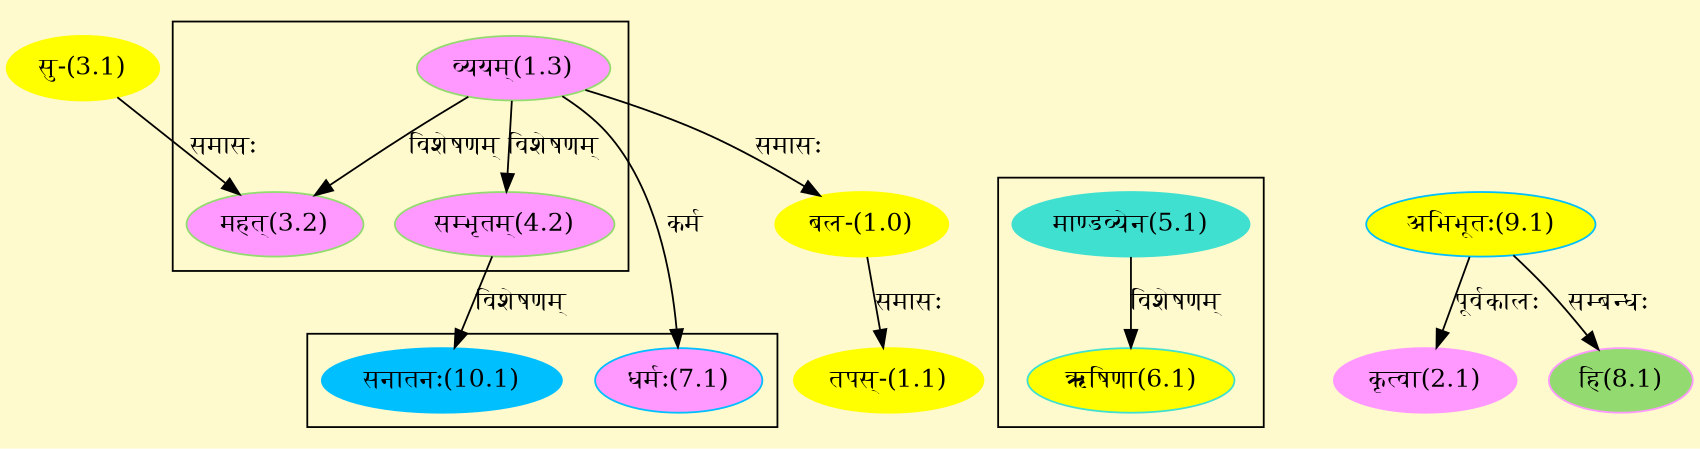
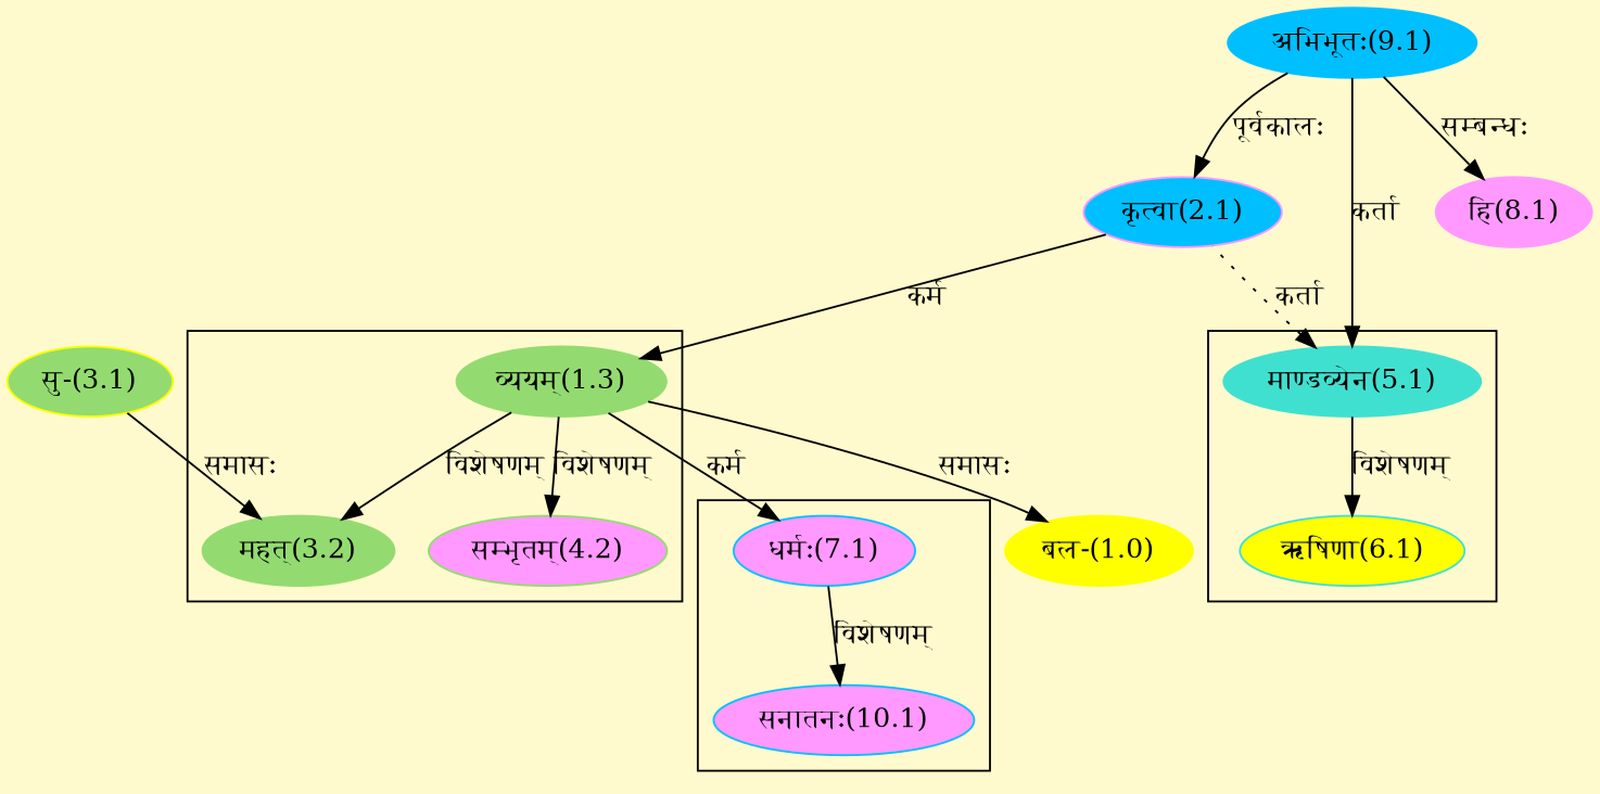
  digraph {
    bgcolor=lemonchiffon1
    compound=true
    rankdir=BT
    node [color="#93DB70" style=filled]
    edge [dir=back]
-   n1 [label="महत्(3.2)" fillcolor="#FF99FF"]
-   n2 [label="व्ययम्(1.3)" fillcolor="#FF99FF"]
+   n1 [label="महत्(3.2)"]
+   n2 [label="व्ययम्(1.3)"]
    n3 [fillcolor="#FF99FF" label="सम्भृतम्(4.2)"]
    n4 [color="#40E0D0" fillcolor="#FFFF00" label="ऋषिणा(6.1)"]
    n5 [color="#40E0D0" label="माण्डव्येन(5.1)"]
-   n6 [color="#00BFFF" label="सनातनः(10.1)"]
+   n6 [color="#00BFFF" label="सनातनः(10.1)" fillcolor="#FF99FF"]
    n7 [color="#00BFFF" fillcolor="#FF99FF" label="धर्मः(7.1)"]
-   n8 [color="#FFFF00" label="सु-(3.1)"]
-   n9 [color="#FF99FF" label="कृत्वा(2.1)"]
-   n10 [color="#00BFFF" label="अभिभूतः(9.1)" fillcolor="#FFFF00"]
-   n11 [color="#FFFF00" label="तपस्-(1.1)"]
+   n8 [color="#FFFF00" label="सु-(3.1)" fillcolor="#93DB70"]
+   n9 [color="#FF99FF" label="कृत्वा(2.1)" fillcolor="#00BFFF"]
+   n10 [color="#00BFFF" label="अभिभूतः(9.1)"]
    n12 [color="#FFFF00" label="बल-(1.0)"]
-   n13 [color="#FF99FF" label="हि(8.1)" fillcolor="#93DB70"]
+   n13 [color="#FF99FF" label="हि(8.1)"]
    subgraph cluster_1 {
      n1
      n2
      n3
    }
    subgraph cluster_2 {
      n4
      n5
    }
    subgraph cluster_3 {
      n6
      n7
    }
    n1 -> n2 [label="विशेषणम्"]
    n1 -> n8 [label="समासः"]
+   n2 -> n9 [label="कर्म"]
    n3 -> n2 [label="विशेषणम्"]
    n4 -> n5 [label="विशेषणम्"]
-   n6 -> n3 [label="विशेषणम्"]
+   n5 -> n9 [label="कर्ता" style=dotted]
+   n5 -> n10 [label="कर्ता"]
+   n6 -> n7 [label="विशेषणम्"]
    n7 -> n2 [label="कर्म"]
    n9 -> n10 [label="पूर्वकालः"]
-   n11 -> n12 [label="समासः"]
    n12 -> n2 [label="समासः"]
    n13 -> n10 [label="सम्बन्धः"]
  }
